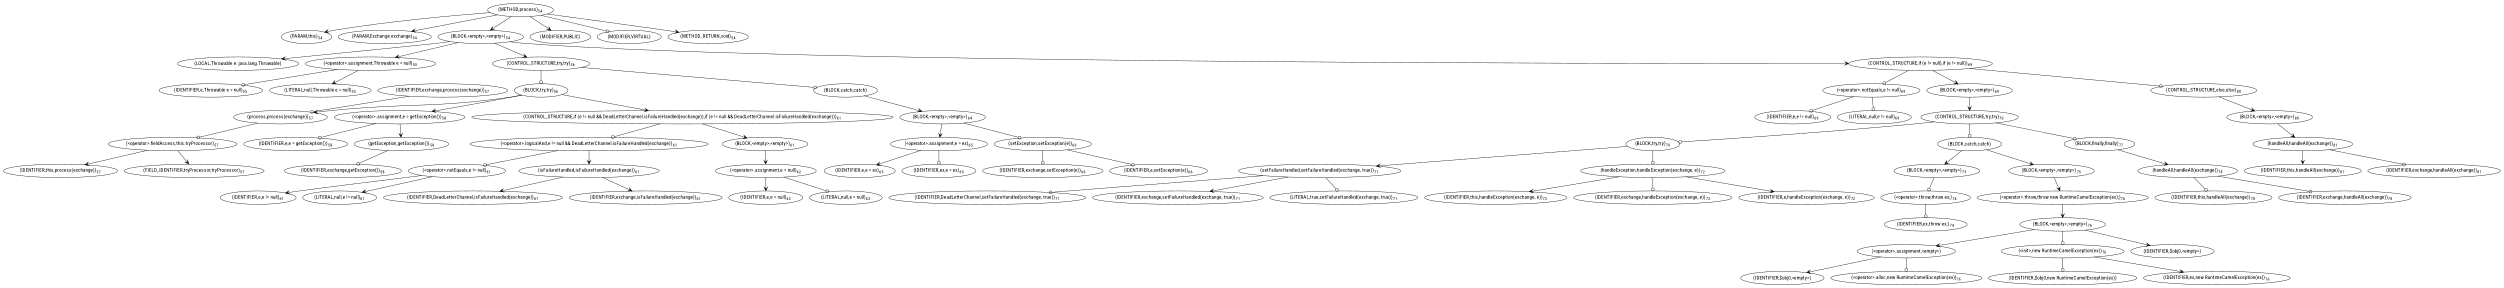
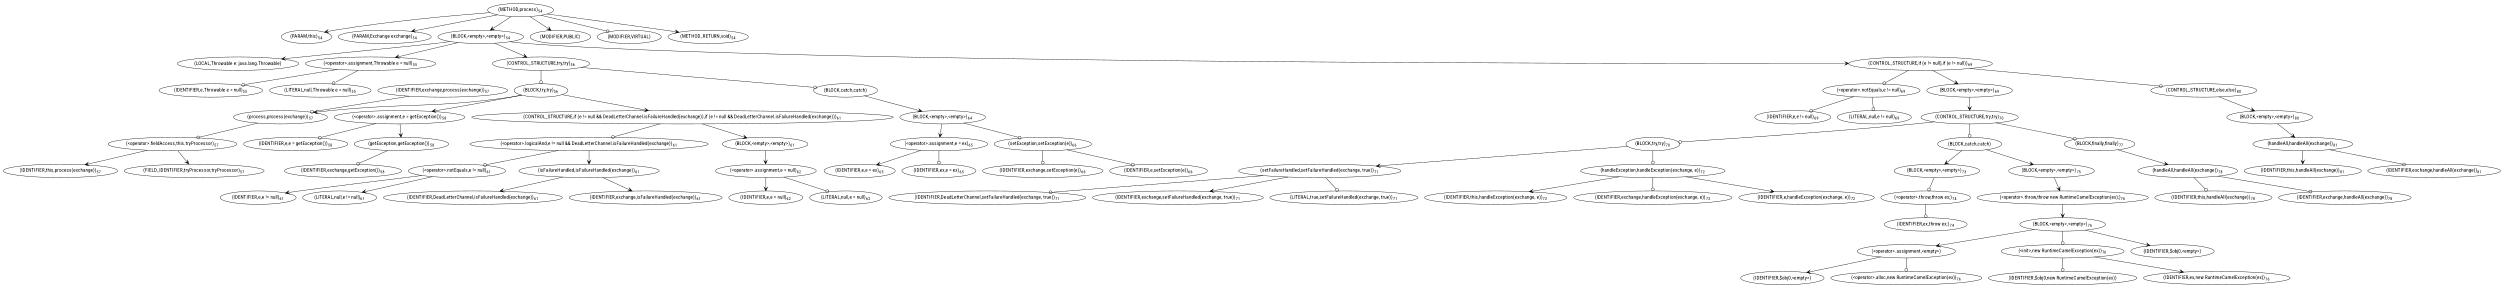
  digraph {
    fontname="Roboto Condensed"
    node [fontname="Roboto Condensed"]
    edge [arrowhead=vee fontname="Roboto Condensed"]
    n1 [label=<(METHOD,process)<SUB>54</SUB>>]
    n2 [label=<(PARAM,this)<SUB>54</SUB>>]
    n3 [label=<(PARAM,Exchange exchange)<SUB>54</SUB>>]
    n4 [label=<(BLOCK,&lt;empty&gt;,&lt;empty&gt;)<SUB>54</SUB>>]
    n5 [label=<(MODIFIER,PUBLIC)>]
    n6 [label=<(MODIFIER,VIRTUAL)>]
    n7 [label=<(METHOD_RETURN,void)<SUB>54</SUB>>]
    n8 [label=<(LOCAL,Throwable e: java.lang.Throwable)>]
    n9 [label=<(&lt;operator&gt;.assignment,Throwable e = null)<SUB>55</SUB>>]
    n10 [label=<(CONTROL_STRUCTURE,try,try)<SUB>56</SUB>>]
    n11 [label=<(CONTROL_STRUCTURE,if (e != null),if (e != null))<SUB>69</SUB>>]
    n12 [label=<(IDENTIFIER,e,Throwable e = null)<SUB>55</SUB>>]
    n13 [label=<(LITERAL,null,Throwable e = null)<SUB>55</SUB>>]
    n14 [label=<(BLOCK,try,try)<SUB>56</SUB>>]
    n15 [label=<(BLOCK,catch,catch)>]
    n16 [label=<(&lt;operator&gt;.notEquals,e != null)<SUB>69</SUB>>]
    n17 [label=<(BLOCK,&lt;empty&gt;,&lt;empty&gt;)<SUB>69</SUB>>]
    n18 [label=<(CONTROL_STRUCTURE,else,else)<SUB>80</SUB>>]
    n19 [label=<(process,process(exchange))<SUB>57</SUB>>]
    n20 [label=<(&lt;operator&gt;.assignment,e = getException())<SUB>58</SUB>>]
    n21 [label=<(CONTROL_STRUCTURE,if (e != null &amp;&amp; DeadLetterChannel.isFailureHandled(exchange)),if (e != null &amp;&amp; DeadLetterChannel.isFailureHandled(exchange)))<SUB>61</SUB>>]
    n22 [label=<(BLOCK,&lt;empty&gt;,&lt;empty&gt;)<SUB>64</SUB>>]
    n23 [label=<(&lt;operator&gt;.fieldAccess,this.tryProcessor)<SUB>57</SUB>>]
    n24 [label=<(IDENTIFIER,e,e = getException())<SUB>58</SUB>>]
    n25 [label=<(getException,getException())<SUB>58</SUB>>]
    n26 [label=<(&lt;operator&gt;.logicalAnd,e != null &amp;&amp; DeadLetterChannel.isFailureHandled(exchange))<SUB>61</SUB>>]
    n27 [label=<(BLOCK,&lt;empty&gt;,&lt;empty&gt;)<SUB>61</SUB>>]
    n28 [label=<(IDENTIFIER,this,process(exchange))<SUB>57</SUB>>]
    n29 [label=<(FIELD_IDENTIFIER,tryProcessor,tryProcessor)<SUB>57</SUB>>]
    n30 [label=<(IDENTIFIER,exchange,process(exchange))<SUB>57</SUB>>]
    n31 [label=<(IDENTIFIER,exchange,getException())<SUB>58</SUB>>]
    n32 [label=<(&lt;operator&gt;.notEquals,e != null)<SUB>61</SUB>>]
    n33 [label=<(isFailureHandled,isFailureHandled(exchange))<SUB>61</SUB>>]
    n34 [label=<(&lt;operator&gt;.assignment,e = null)<SUB>62</SUB>>]
    n35 [label=<(IDENTIFIER,e,e != null)<SUB>61</SUB>>]
    n36 [label=<(LITERAL,null,e != null)<SUB>61</SUB>>]
    n37 [label=<(IDENTIFIER,DeadLetterChannel,isFailureHandled(exchange))<SUB>61</SUB>>]
    n38 [label=<(IDENTIFIER,exchange,isFailureHandled(exchange))<SUB>61</SUB>>]
    n39 [label=<(IDENTIFIER,e,e = null)<SUB>62</SUB>>]
    n40 [label=<(LITERAL,null,e = null)<SUB>62</SUB>>]
    n41 [label=<(&lt;operator&gt;.assignment,e = ex)<SUB>65</SUB>>]
    n42 [label=<(setException,setException(e))<SUB>66</SUB>>]
    n43 [label=<(IDENTIFIER,e,e = ex)<SUB>65</SUB>>]
    n44 [label=<(IDENTIFIER,ex,e = ex)<SUB>65</SUB>>]
    n45 [label=<(IDENTIFIER,exchange,setException(e))<SUB>66</SUB>>]
    n46 [label=<(IDENTIFIER,e,setException(e))<SUB>66</SUB>>]
    n47 [label=<(IDENTIFIER,e,e != null)<SUB>69</SUB>>]
    n48 [label=<(LITERAL,null,e != null)<SUB>69</SUB>>]
    n49 [label=<(CONTROL_STRUCTURE,try,try)<SUB>70</SUB>>]
    n50 [label=<(BLOCK,&lt;empty&gt;,&lt;empty&gt;)<SUB>80</SUB>>]
    n51 [label=<(BLOCK,try,try)<SUB>70</SUB>>]
    n52 [label=<(BLOCK,catch,catch)>]
    n53 [label=<(BLOCK,finally,finally)<SUB>77</SUB>>]
    n54 [label=<(setFailureHandled,setFailureHandled(exchange, true))<SUB>71</SUB>>]
    n55 [label=<(handleException,handleException(exchange, e))<SUB>72</SUB>>]
    n56 [label=<(BLOCK,&lt;empty&gt;,&lt;empty&gt;)<SUB>73</SUB>>]
    n57 [label=<(BLOCK,&lt;empty&gt;,&lt;empty&gt;)<SUB>75</SUB>>]
    n58 [label=<(handleAll,handleAll(exchange))<SUB>78</SUB>>]
    n59 [label=<(IDENTIFIER,DeadLetterChannel,setFailureHandled(exchange, true))<SUB>71</SUB>>]
    n60 [label=<(IDENTIFIER,exchange,setFailureHandled(exchange, true))<SUB>71</SUB>>]
    n61 [label=<(LITERAL,true,setFailureHandled(exchange, true))<SUB>71</SUB>>]
    n62 [label=<(IDENTIFIER,this,handleException(exchange, e))<SUB>72</SUB>>]
    n63 [label=<(IDENTIFIER,exchange,handleException(exchange, e))<SUB>72</SUB>>]
    n64 [label=<(IDENTIFIER,e,handleException(exchange, e))<SUB>72</SUB>>]
    n65 [label=<(&lt;operator&gt;.throw,throw ex;)<SUB>74</SUB>>]
    n66 [label=<(&lt;operator&gt;.throw,throw new RuntimeCamelException(ex);)<SUB>76</SUB>>]
    n67 [label=<(IDENTIFIER,ex,throw ex;)<SUB>74</SUB>>]
    n68 [label=<(BLOCK,&lt;empty&gt;,&lt;empty&gt;)<SUB>76</SUB>>]
    n69 [label=<(&lt;operator&gt;.assignment,&lt;empty&gt;)>]
    n70 [label=<(&lt;init&gt;,new RuntimeCamelException(ex))<SUB>76</SUB>>]
    n71 [label=<(IDENTIFIER,$obj0,&lt;empty&gt;)>]
    n72 [label=<(IDENTIFIER,$obj0,&lt;empty&gt;)>]
    n73 [label=<(&lt;operator&gt;.alloc,new RuntimeCamelException(ex))<SUB>76</SUB>>]
    n74 [label=<(IDENTIFIER,$obj0,new RuntimeCamelException(ex))>]
    n75 [label=<(IDENTIFIER,ex,new RuntimeCamelException(ex))<SUB>76</SUB>>]
    n76 [label=<(IDENTIFIER,this,handleAll(exchange))<SUB>78</SUB>>]
    n77 [label=<(IDENTIFIER,exchange,handleAll(exchange))<SUB>78</SUB>>]
    n78 [label=<(handleAll,handleAll(exchange))<SUB>81</SUB>>]
    n79 [label=<(IDENTIFIER,this,handleAll(exchange))<SUB>81</SUB>>]
    n80 [label=<(IDENTIFIER,exchange,handleAll(exchange))<SUB>81</SUB>>]
    n1 -> n2
    n1 -> n3
    n1 -> n4
    n1 -> n5
    n1 -> n6 [arrowhead=odot]
    n1 -> n7
    n4 -> n8
    n4 -> n9
    n4 -> n10
    n4 -> n11
    n9 -> n12 [arrowhead=odot]
-   n9 -> n13
+   n9 -> n13 [arrowhead=odot]
    n10 -> n14 [arrowhead=odot]
    n10 -> n15 [arrowhead=odot]
    n11 -> n16 [arrowhead=odot]
    n11 -> n17
    n11 -> n18 [arrowhead=odot]
    n14 -> n19
    n14 -> n20
    n14 -> n21
    n15 -> n22
    n16 -> n47 [arrowhead=odot]
    n16 -> n48 [arrowhead=odot]
    n17 -> n49
    n18 -> n50
    n19 -> n23 [arrowhead=odot]
    n20 -> n24 [arrowhead=odot]
    n20 -> n25
    n21 -> n26 [arrowhead=odot]
    n21 -> n27
    n22 -> n41
    n22 -> n42 [arrowhead=odot]
    n23 -> n28
    n23 -> n29
    n25 -> n31 [arrowhead=odot]
    n26 -> n32 [arrowhead=odot]
    n26 -> n33
    n27 -> n34
    n30 -> n19 [arrowhead=odot]
    n32 -> n35
    n32 -> n36
    n33 -> n37
    n33 -> n38
    n34 -> n39
    n34 -> n40 [arrowhead=odot]
    n41 -> n43
    n41 -> n44 [arrowhead=odot]
    n42 -> n45 [arrowhead=odot]
    n42 -> n46 [arrowhead=odot]
    n49 -> n51 [arrowhead=odot]
    n49 -> n52 [arrowhead=odot]
    n49 -> n53 [arrowhead=odot]
    n50 -> n78
    n51 -> n54
    n51 -> n55 [arrowhead=odot]
    n52 -> n56
    n52 -> n57
    n53 -> n58
    n54 -> n59 [arrowhead=odot]
    n54 -> n60
    n54 -> n61 [arrowhead=odot]
    n55 -> n62
    n55 -> n63 [arrowhead=odot]
    n55 -> n64
    n56 -> n65 [arrowhead=odot]
    n57 -> n66
    n58 -> n76 [arrowhead=odot]
    n58 -> n77 [arrowhead=odot]
    n65 -> n67 [arrowhead=odot]
    n66 -> n68
    n68 -> n69
    n68 -> n70 [arrowhead=odot]
    n68 -> n71
    n69 -> n72
    n69 -> n73 [arrowhead=odot]
    n70 -> n74 [arrowhead=odot]
    n70 -> n75
    n78 -> n79
    n78 -> n80 [arrowhead=odot]
  }
